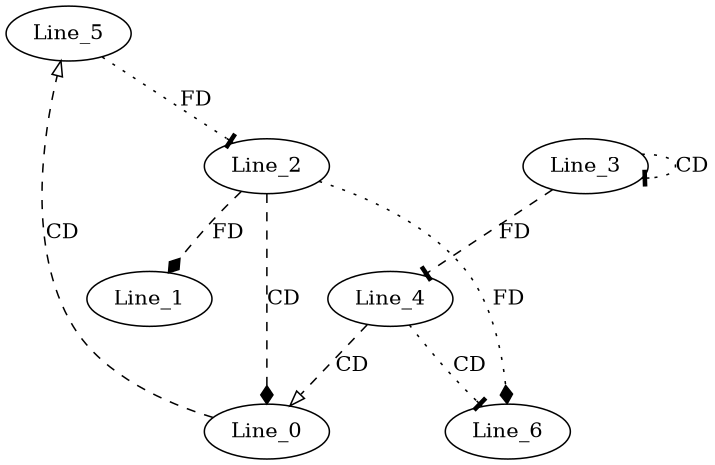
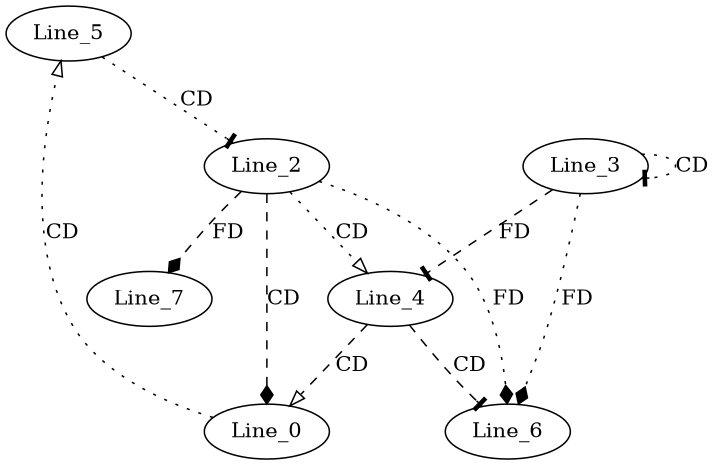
  digraph {
    edge [arrowhead=tee style=dashed]
    n1 [label=Line_5]
    Line_0
    Line_2
    Line_4
    Line_6
-   Line_7 [label=Line_1]
+   Line_7
    Line_3
-   n1 -> Line_2 [label=FD style=dotted]
-   Line_0 -> n1 [arrowhead=onormal label=CD]
+   n1 -> Line_2 [label=CD style=dotted]
+   Line_0 -> n1 [arrowhead=onormal label=CD style=dotted]
    Line_2 -> Line_0 [arrowhead=diamond label=CD]
+   Line_2 -> Line_4 [arrowhead=onormal label=CD style=dotted]
    Line_2 -> Line_6 [arrowhead=diamond label=FD style=dotted]
    Line_2 -> Line_7 [arrowhead=diamond label=FD]
    Line_4 -> Line_0 [arrowhead=onormal label=CD]
-   Line_4 -> Line_6 [label=CD style=dotted]
+   Line_4 -> Line_6 [label=CD]
    Line_3 -> Line_4 [label=FD]
+   Line_3 -> Line_6 [arrowhead=diamond label=FD style=dotted]
    Line_3 -> Line_3 [label=CD style=dotted]
  }
